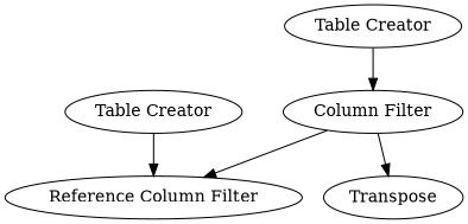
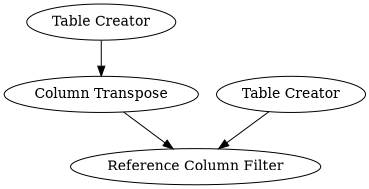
  digraph {
    rankdir=TB
    n1 [label="Table Creator"]
-   n2 [label="Column Filter"]
+   n2 [label="Column Transpose"]
    n3 [label="Reference Column Filter"]
-   n4 [label=Transpose]
    n5 [label="Table Creator"]
    n1 -> n2
    n2 -> n3
-   n2 -> n4
    n5 -> n3
  }
